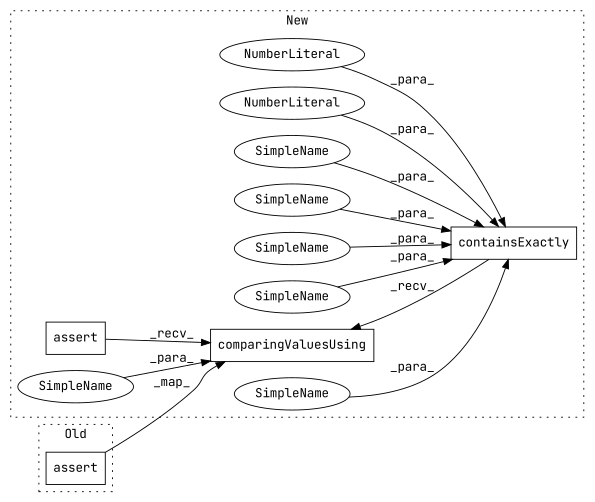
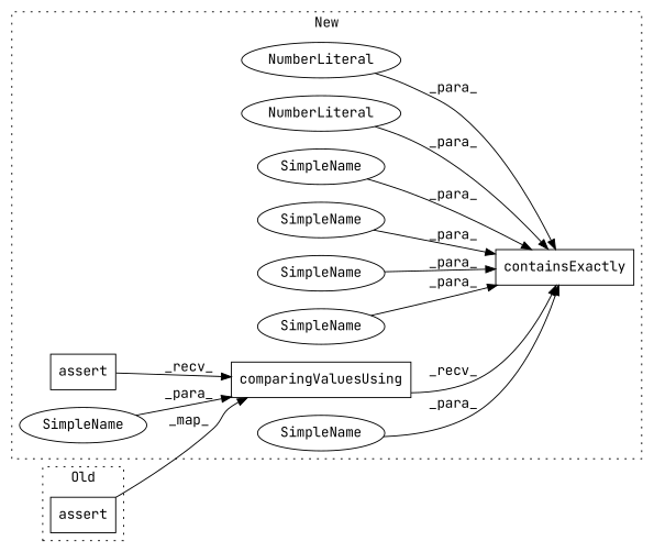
  digraph {
    rankdir=LR
    fontname="JetBrains Mono"
    node [a=42 l=1 shape=ellipse fontname="JetBrains Mono"]
    edge [fontname="JetBrains Mono"]
    n1 [a=32 l="21,1" label=comparingValuesUsing s="9843,9887" shape=box]
    n2 [a=32 l="11,1" label=assert s="9742,9832" shape=box]
    n3 [a=32 l="29,1" label=containsExactly s="9898,10107" shape=box]
    n4 [a=34 label=NumberLiteral s=9927]
    n5 [a=34 label=NumberLiteral s=10039]
    n6 [l=24 label=SimpleName s=10083]
    n7 [l=24 label=SimpleName s=10042]
    n8 [l=19 label=SimpleName s=9930]
    n9 [l=19 label=SimpleName s=9967]
    n10 [l=23 label=SimpleName s=9864]
    n11 [l=22 label=SimpleName s=10003]
    n12 [a=32 l="19,1" label=assert s="8336,8452" shape=box]
    subgraph cluster_1 {
      label=New
      style=dotted
      n1
      n2
      n3
      n4
      n5
      n6
      n7
      n8
      n9
      n10
      n11
    }
    subgraph cluster_2 {
      label=Old
      style=dotted
      n12
    }
-   n3 -> n1 [label=_recv_]
+   n1 -> n3 [label=_recv_]
    n2 -> n1 [label=_recv_]
    n4 -> n3 [label=_para_]
    n5 -> n3 [label=_para_]
    n6 -> n3 [label=_para_]
    n7 -> n3 [label=_para_]
    n8 -> n3 [label=_para_]
    n9 -> n3 [label=_para_]
    n10 -> n1 [label=_para_]
    n11 -> n3 [label=_para_]
    n12 -> n1 [label=_map_]
  }
